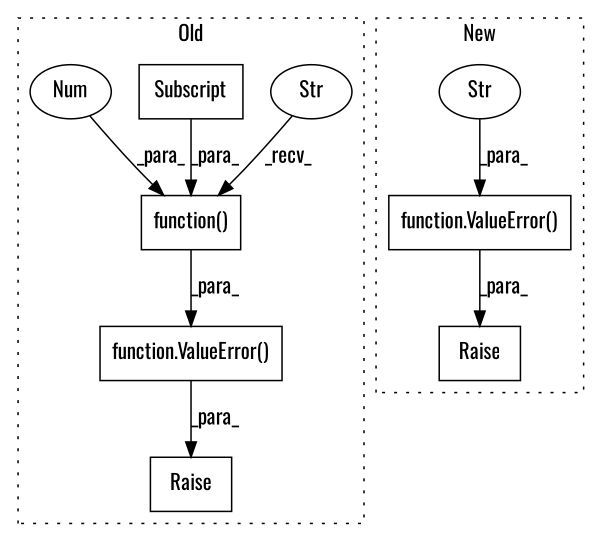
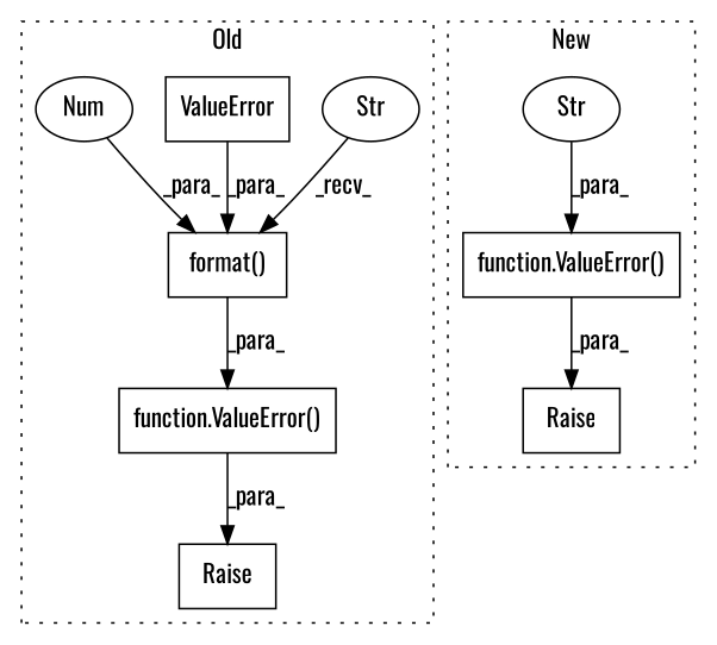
  digraph {
    fontname=Oswald
    node [a=75 fontname=Oswald l=6 shape=box]
    edge [fontname=Oswald]
-   n1 [l="65,1" label="function()" s="2581,2673"]
+   n1 [l="65,1" label="format()" s="2581,2673"]
    n2 [a=66 l=40 label=Str s=2581 shape=ellipse]
    n3 [a=91 label=Raise s=2547]
    n4 [l="28,14" label="function.ValueError()" s="2553,2674"]
-   n5 [a=63 l="13,0" label=Subscript s="2660,0"]
+   n5 [a=63 l="13,0" label=ValueError s="2660,0"]
    n6 [a=76 l=2 label=Num s=2670 shape=ellipse]
    n7 [a=91 label=Raise s=2049]
    n8 [l="11,1" label="function.ValueError()" s="2055,2132"]
    n9 [a=66 l=66 label=Str s=2066 shape=ellipse]
    subgraph cluster_1 {
      label=Old
      style=dotted
      n1
      n2
      n3
      n4
      n5
      n6
    }
    subgraph cluster_2 {
      label=New
      style=dotted
      n7
      n8
      n9
    }
    n1 -> n4 [label=_para_]
    n2 -> n1 [label=_recv_]
    n4 -> n3 [label=_para_]
    n5 -> n1 [label=_para_]
    n6 -> n1 [label=_para_]
    n8 -> n7 [label=_para_]
    n9 -> n8 [label=_para_]
  }
